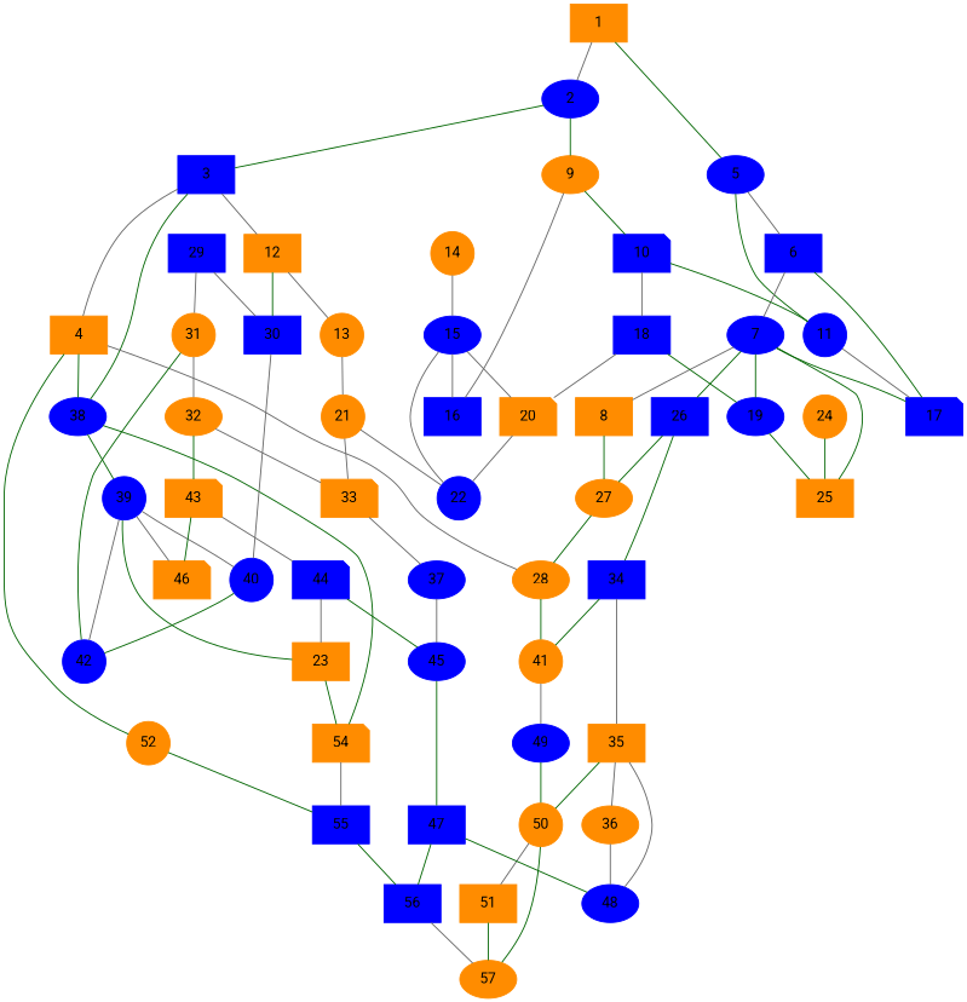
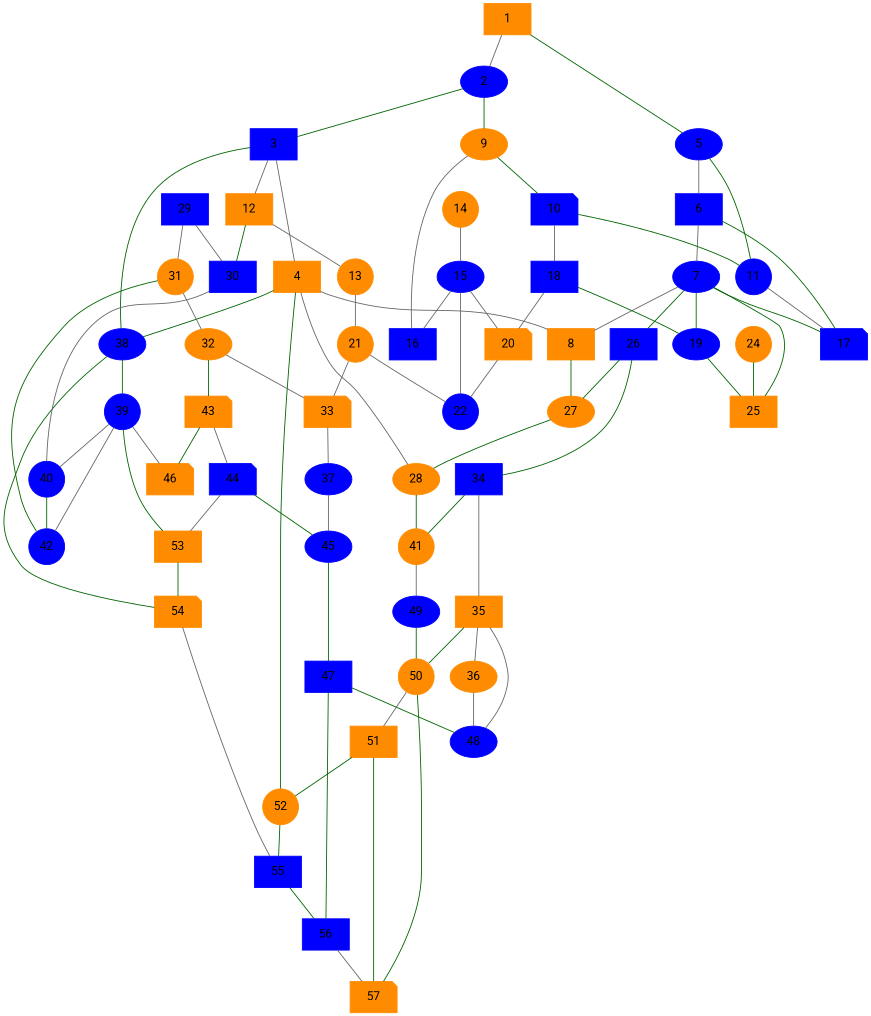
  graph {
    fontname=Roboto
    node [color=blue fontname=Roboto shape=box style=filled]
    edge [color=darkgreen fontname=Roboto weight=1.0]
    1 [color=darkorange]
    2 [shape=ellipse]
    5 [shape=ellipse]
    3
    9 [color=darkorange shape=ellipse]
    6
    11 [shape=circle]
    4 [color=darkorange]
    12 [color=darkorange]
    38 [shape=ellipse]
    10 [shape=note]
    16
    8 [color=darkorange]
    28 [color=darkorange shape=ellipse]
    52 [color=darkorange shape=circle]
    13 [color=darkorange shape=circle]
    30
    39 [shape=circle]
    54 [color=darkorange shape=note]
    27 [color=darkorange shape=ellipse]
    41 [color=darkorange shape=circle]
    55
    7 [shape=ellipse]
    17 [shape=note]
    19 [shape=ellipse]
    25 [color=darkorange]
    26
    34
    18
    20 [color=darkorange shape=note]
    21 [color=darkorange shape=circle]
    40 [shape=circle]
    14 [color=darkorange shape=circle]
    15 [shape=ellipse]
    22 [shape=circle]
    33 [color=darkorange shape=note]
    37 [shape=ellipse]
    24 [color=darkorange shape=circle]
    45 [shape=ellipse]
    36 [color=darkorange shape=ellipse]
    48 [shape=ellipse]
    35 [color=darkorange]
    49 [shape=ellipse]
    29
    31 [color=darkorange shape=circle]
    32 [color=darkorange shape=ellipse]
    42 [shape=circle]
    43 [color=darkorange shape=note]
    46 [color=darkorange shape=note]
    44 [shape=note]
    50 [color=darkorange shape=circle]
    51 [color=darkorange]
-   57 [color=darkorange shape=ellipse]
+   57 [color=darkorange shape=note]
    47
-   53 [color=darkorange label=23]
+   53 [color=darkorange]
    56
    1 -- 2 [color=gray40]
    1 -- 5
    2 -- 3
    2 -- 9
    5 -- 6 [color=gray40]
    5 -- 11
    3 -- 4 [color=gray40]
    3 -- 12 [color=gray40]
    3 -- 38
    9 -- 10
    9 -- 16 [color=gray40]
    6 -- 7 [color=gray40]
    6 -- 17
    11 -- 17 [color=gray40]
    4 -- 38
+   4 -- 8 [color=gray40]
    4 -- 28 [color=gray40]
    4 -- 52
    12 -- 13 [color=gray40]
    12 -- 30
    38 -- 39
    38 -- 54
    10 -- 11
    10 -- 18 [color=gray40]
    8 -- 27
    28 -- 41
    52 -- 55
    13 -- 21 [color=gray40]
    30 -- 40 [color=gray40]
    39 -- 40 [color=gray40]
    39 -- 42 [color=gray40]
    39 -- 46 [color=gray40 weight=2.0]
    39 -- 53
    54 -- 55 [color=gray40]
    27 -- 28
    41 -- 49 [color=gray40]
    55 -- 56
    7 -- 8 [color=gray40]
    7 -- 17
    7 -- 19
    7 -- 25
    7 -- 26
    19 -- 25
    26 -- 27
    26 -- 34
    34 -- 41
    34 -- 35 [color=gray40]
    18 -- 19
    18 -- 20 [color=gray40]
    20 -- 22 [color=gray40]
    21 -- 22 [color=gray40]
    21 -- 33 [color=gray40]
    40 -- 42
    14 -- 15 [color=gray40]
    15 -- 16 [color=gray40 weight=2.0]
    15 -- 20 [color=gray40]
    15 -- 22 [color=gray40]
    33 -- 37 [color=gray40]
    37 -- 45 [color=gray40]
    24 -- 25
    45 -- 47
    36 -- 48 [color=gray40]
    35 -- 36 [color=gray40]
    35 -- 48 [color=gray40]
    35 -- 50 [weight=2.0]
    49 -- 50 [weight=2.0]
    29 -- 30 [color=gray40]
    29 -- 31 [color=gray40]
    31 -- 32 [color=gray40]
    31 -- 42
    32 -- 33 [color=gray40]
    32 -- 43
    43 -- 46
    43 -- 44 [color=gray40]
    44 -- 45
    44 -- 53 [color=gray40]
    50 -- 51 [color=gray40]
    50 -- 57
+   51 -- 52
    51 -- 57
    47 -- 48
    47 -- 56
    53 -- 54
    56 -- 57 [color=gray40]
  }
